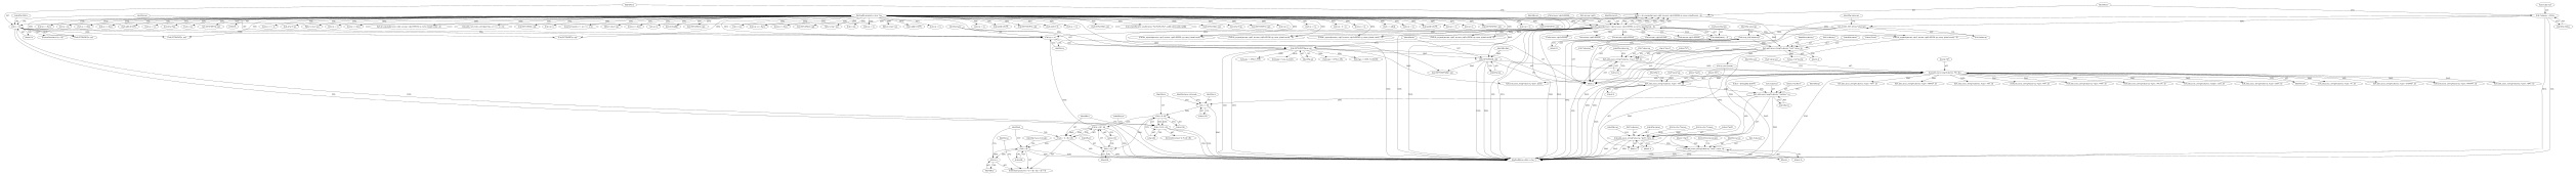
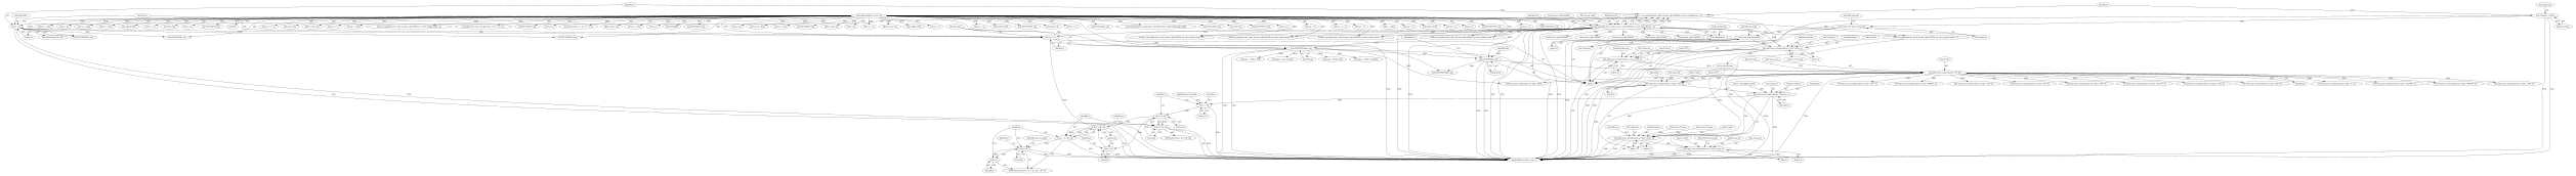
  digraph {
    fontname=Nunito
    node [fontname=Nunito]
    edge [fontname=Nunito]
    n1 [label="(Call,add_assoc_string(*subarray, \"type\", \"A6\", 1))"]
    n2 [label="(Call,add_assoc_long(*subarray, \"masklen\", n))"]
    n3 [label="(Literal,1)"]
    n4 [label="(Block,)"]
    n5 [label="(MethodReturn,static u_char *)"]
    n6 [label="(Call,n > 15)"]
    n7 [label="(Call,add_assoc_string(*subarray, \"ipv6\", name, 1))"]
    n8 [label="(Identifier,n)"]
    n9 [label="(Call,add_assoc_long(*subarray, \"ttl\", ttl))"]
    n10 [label="(Call,add_assoc_string(*subarray, \"type\", \"HINFO\", 1))"]
    n11 [label="(Call,add_assoc_string(*subarray, \"type\", \"NS\", 1))"]
    n12 [label="(Call,add_assoc_string(*subarray, \"type\", \"MX\", 1))"]
    n13 [label="(Call,add_assoc_long(*subarray, \"type\", type))"]
    n14 [label="(Call,add_assoc_string(*subarray, \"type\", \"PTR\", 1))"]
    n15 [label="(Call,add_assoc_string(*subarray, \"type\", \"AAAA\", 1))"]
    n16 [label="(Block,)"]
    n17 [label="(Call,add_assoc_string(*subarray, \"target\", name, 1))"]
    n18 [label="(Call,add_assoc_string(*subarray, \"type\", \"SOA\", 1))"]
    n19 [label="(Identifier,ttl)"]
    n20 [label="(Call,add_assoc_string(*subarray, \"type\", \"A\", 1))"]
    n21 [label="(Call,add_assoc_string(*subarray, \"type\", \"CNAME\", 1))"]
    n22 [label="(Call,add_assoc_string(*subarray, \"type\", \"NAPTR\", 1))"]
    n23 [label="(Call,add_assoc_string(*subarray, \"type\", \"SRV\", 1))"]
    n24 [label="(Call,add_assoc_string(*subarray, \"type\", \"TXT\", 1))"]
    n25 [label="(Call,add_assoc_string(*subarray, \"class\", \"IN\", 1))"]
    n26 [label="(Literal,1)"]
    n27 [label="(Call,add_assoc_string(*subarray, \"host\", name, 1))"]
    n28 [label="(Literal,1)"]
    n29 [label="(Call,(u_char*)name)"]
    n30 [label="(Call,(u_char*)name)"]
    n31 [label="(Call,array_init(*subarray))"]
    n32 [label="(Call,*subarray)"]
    n33 [label="(Call,ALLOC_INIT_ZVAL(*subarray))"]
    n34 [label="(Call,*subarray)"]
    n35 [label="(Call,*subarray = NULL)"]
    n36 [label="(Identifier,NULL)"]
    n37 [label="(Call,dn_expand(answer->qb2, answer->qb2+65536, cp, name, sizeof(name) - 2))"]
    n38 [label="(Call,sizeof(name) - 2)"]
    n39 [label="(Call,cp += n)"]
    n40 [label="(Call,n = dn_expand(answer->qb2, answer->qb2+65536, cp, name, sizeof(name) - 2))"]
    n41 [label="(Call,dn_expand(answer->qb2, answer->qb2+65536, cp, name, (sizeof name) - 2))"]
    n42 [label="(Call,answer->qb2+65536)"]
    n43 [label="(Call,dn_expand(answer->qb2, answer->qb2+65536, cp, name, (sizeof name) - 2))"]
    n44 [label="(Call,dn_expand(answer->qb2, answer->qb2+65536, cp, name, (sizeof name) - 2))"]
    n45 [label="(Call,answer->qb2+65536)"]
    n46 [label="(Call,answer->qb2+65536)"]
    n47 [label="(Call,answer->qb2+65536)"]
    n48 [label="(Call,dn_expand(answer->qb2, answer->qb2+65536, cp, name, (sizeof name) - 2))"]
    n49 [label="(Call,dn_expand(answer->qb2, answer->qb2+65536, cp, name, (sizeof name) -2))"]
    n50 [label="(Call,answer->qb2+65536)"]
    n51 [label="(Literal,2)"]
    n52 [label="(Call,GETSHORT(type, cp))"]
    n53 [label="(Identifier,n)"]
    n54 [label="(Call,n < 0)"]
    n55 [label="(Call,add_assoc_string(*subarray, \"chain\", name, 1))"]
    n56 [label="(MethodParameterIn,u_char *cp)"]
    n57 [label="(Call,GETLONG(ttl, cp))"]
    n58 [label="(Call,cp + ll + 1)"]
    n59 [label="(Call,(char*) cp)"]
    n60 [label="(Return,return cp;)"]
    n61 [label="(Call,cp += n)"]
    n62 [label="(Call,cp += dlen)"]
    n63 [label="(Call,dn_expand(answer->qb2, answer->qb2+65536, cp, name, (sizeof name) -2))"]
    n64 [label="(Call,add_next_index_stringl(entries, cp + ll + 1, n, 1))"]
    n65 [label="(Call,GETLONG(n, cp))"]
    n66 [label="(Call,cp++)"]
    n67 [label="(Call,memcpy(tp + ll , cp + ll + 1, n))"]
    n68 [label="(Return,return cp;)"]
    n69 [label="(Call,cp += dlen)"]
    n70 [label="(Call,cp++)"]
    n71 [label="(Call,(int)cp[0])"]
    n72 [label="(Call,GETLONG(n, cp))"]
    n73 [label="(Call,++cp)"]
    n74 [label="(Call,cp < p + dlen)"]
    n75 [label="(Call,cp += dlen)"]
    n76 [label="(Call,GETSHORT(n, cp))"]
    n77 [label="(Call,GETLONG(n, cp))"]
    n78 [label="(Return,return cp;)"]
    n79 [label="(Call,++cp)"]
    n80 [label="(Call,cp += n)"]
    n81 [label="(Return,return cp;)"]
    n82 [label="(Call,cp[0] & 0xFF)"]
    n83 [label="(Call,cp += n)"]
    n84 [label="(Call,cp += n)"]
    n85 [label="(Call,cp[0] & 0xFF)"]
    n86 [label="(Call,GETSHORT(s, cp))"]
    n87 [label="(Call,cp[0] != 0)"]
    n88 [label="(Call,cp += n)"]
    n89 [label="(Call,GETLONG(n, cp))"]
    n90 [label="(Call,snprintf(name, sizeof(name), \"%d.%d.%d.%d\", cp[0], cp[1], cp[2], cp[3]))"]
    n91 [label="(Call,GETLONG(n, cp))"]
    n92 [label="(Call,(char*)cp)"]
    n93 [label="(Call,GETSHORT(n, cp))"]
    n94 [label="(Call,cp++)"]
    n95 [label="(Call,GETSHORT(n, cp))"]
    n96 [label="(Call,cp += n)"]
    n97 [label="(Call,cp + ll + 1)"]
    n98 [label="(Call,cp += n)"]
    n99 [label="(Call,GETSHORT(n, cp))"]
    n100 [label="(Call,n = cp[ll])"]
    n101 [label="(Call,cp += n)"]
    n102 [label="(Call,cp[0] & 0xFF)"]
    n103 [label="(Call,cp += n)"]
    n104 [label="(Call,cp++)"]
    n105 [label="(Call,GETSHORT(dlen, cp))"]
    n106 [label="(Call,GETSHORT(n, cp))"]
    n107 [label="(Call,cp += n)"]
    n108 [label="(Call,GETSHORT(n, cp))"]
    n109 [label="(Call,cp += dlen)"]
    n110 [label="(Call,p = cp)"]
    n111 [label="(Call,cp += dlen)"]
    n112 [label="(Call,cp += dlen)"]
    n113 [label="(Call,cp[0] & 0xFF)"]
    n114 [label="(Call,cp += n)"]
    n115 [label="(Call,(char*)cp)"]
    n116 [label="(Call,++cp)"]
    n117 [label="(Call,GETSHORT(s, cp))"]
    1000105
    n119 [label="(Identifier,cp)"]
    n120 [label="(Call,type == DNS_T_PTR)"]
    n121 [label="(Call,type != type_to_fetch)"]
    n122 [label="(Identifier,cp)"]
    n123 [label="(Call,type == DNS_T_NS)"]
    n124 [label="(Call,type == DNS_T_CNAME)"]
    n125 [label="(ControlStructure,if (n < 0))"]
    n126 [label="(Literal,0)"]
    n127 [label="(Call,n % 16)"]
    n128 [label="(Literal,15)"]
    n129 [label="(Literal,1)"]
    n130 [label="(Call,n % 16 > 8)"]
    n131 [label="(Call,(n + 8) / 16)"]
    n132 [label="(Call,n + 8)"]
    n133 [label="(Literal,16)"]
    n134 [label="(ControlStructure,if (n % 16 > 8))"]
    n135 [label="(Literal,8)"]
    n136 [label="(Call,i = (n + 8) / 16)"]
    n137 [label="(Literal,16)"]
    n138 [label="(Literal,8)"]
    n139 [label="(Call,i < 8)"]
    n140 [label="(ControlStructure,for (i = (n + 8) / 16; i < 8; i++))"]
    n141 [label="(Call,i++)"]
    n142 [label="(Literal,8)"]
    n143 [label="(Identifier,i)"]
    n144 [label="(Literal,1)"]
    n145 [label="(Block,)"]
    n146 [label="(Identifier,cp)"]
    n147 [label="(Literal,\"masklen\")"]
    n148 [label="(Identifier,s)"]
    n149 [label="(Call,*subarray)"]
    n150 [label="(Identifier,i)"]
    n151 [label="(Identifier,n)"]
    n152 [label="(Identifier,name)"]
    n153 [label="(Literal,\"type\")"]
    n154 [label="(Call,sizeof(name))"]
    n155 [label="(Literal,\"IN\")"]
    n156 [label="(Call,answer->qb2+65536)"]
    n157 [label="(Identifier,have_v6_break)"]
    n158 [label="(Identifier,dlen)"]
    n159 [label="(Identifier,name)"]
    n160 [label="(Identifier,type)"]
    n161 [label="(Call,(u_char *)name)"]
    n162 [label="(Identifier,i)"]
    n163 [label="(Call,(u_char *)name)"]
    n164 [label="(Identifier,subarray)"]
    n165 [label="(Identifier,ttl)"]
    n166 [label="(Identifier,NULL)"]
    n167 [label="(Identifier,have_v6_break)"]
    n168 [label="(Call,*subarray)"]
    n169 [label="(Identifier,tp)"]
    n170 [label="(Identifier,cp)"]
    n171 [label="(Identifier,n)"]
    n172 [label="(Identifier,name)"]
    n173 [label="(Call,*subarray)"]
    n174 [label="(Literal,\"A6\")"]
    n175 [label="(Literal,\"host\")"]
    n176 [label="(Identifier,n)"]
    n177 [label="(Call,*subarray)"]
    n178 [label="(Identifier,n)"]
    n179 [label="(Literal,\"chain\")"]
    n180 [label="(Identifier,n)"]
    n181 [label="(ControlStructure,break;)"]
    n182 [label="(Identifier,n)"]
    n183 [label="(Identifier,subarray)"]
    n184 [label="(Call,*subarray)"]
    n185 [label="(Call,answer->qb2)"]
    n186 [label="(Literal,\"ttl\")"]
    n187 [label="(Identifier,raw)"]
    n188 [label="(Identifier,name)"]
    n189 [label="(Identifier,cp)"]
    n190 [label="(Call,*subarray)"]
    n191 [label="(Identifier,cp)"]
    n192 [label="(Literal,\"ipv6\")"]
    n193 [label="(Identifier,subarray)"]
    n194 [label="(Literal,\"class\")"]
    n195 [label="(Call,*subarray)"]
    n196 [label="(Identifier,subarray)"]
    n197 [label="(Call,n = ((int)cp[0]) & 0xFF)"]
    n198 [label="(Call,*subarray)"]
    n1 -> n2 [label="DDG: "]
    n1 -> n3 [label="CFG: "]
    n1 -> n4 [label="AST: "]
    n1 -> n5 [label="DDG: "]
    n2 -> n4 [label="AST: "]
    n2 -> n5 [label="DDG: "]
    n2 -> n6 [label="DDG: "]
    n2 -> n7 [label="DDG: "]
    n2 -> n8 [label="CFG: "]
    n3 -> n1 [label="AST: "]
    n6 -> n5 [label="DDG: "]
    n6 -> n127 [label="DDG: "]
    n6 -> n128 [label="CFG: "]
    n7 -> n4 [label="AST: "]
    n7 -> n5 [label="DDG: "]
    n7 -> n5 [label="DDG: "]
    n7 -> n5 [label="DDG: "]
    n7 -> n55 [label="DDG: "]
    n7 -> n129 [label="CFG: "]
    n8 -> n2 [label="AST: "]
    n9 -> n1 [label="DDG: "]
    n9 -> n5 [label="DDG: "]
    n9 -> n5 [label="DDG: "]
    n9 -> n5 [label="DDG: "]
    n9 -> n10 [label="DDG: "]
    n9 -> n11 [label="DDG: "]
    n9 -> n12 [label="DDG: "]
    n9 -> n13 [label="DDG: "]
    n9 -> n14 [label="DDG: "]
    n9 -> n15 [label="DDG: "]
    n9 -> n16 [label="AST: "]
    n9 -> n17 [label="DDG: "]
    n9 -> n18 [label="DDG: "]
    n9 -> n19 [label="CFG: "]
    n9 -> n20 [label="DDG: "]
    n9 -> n21 [label="DDG: "]
    n9 -> n22 [label="DDG: "]
    n9 -> n23 [label="DDG: "]
    n9 -> n24 [label="DDG: "]
    n19 -> n9 [label="AST: "]
    n25 -> n5 [label="DDG: "]
    n25 -> n9 [label="DDG: "]
    n25 -> n16 [label="AST: "]
    n25 -> n26 [label="CFG: "]
    n26 -> n25 [label="AST: "]
    n27 -> n5 [label="DDG: "]
    n27 -> n5 [label="DDG: "]
    n27 -> n16 [label="AST: "]
    n27 -> n25 [label="DDG: "]
    n27 -> n28 [label="CFG: "]
    n27 -> n29 [label="DDG: "]
    n27 -> n30 [label="DDG: "]
    n28 -> n27 [label="AST: "]
    n29 -> n7 [label="DDG: "]
    n31 -> n5 [label="DDG: "]
    n31 -> n16 [label="AST: "]
    n31 -> n27 [label="DDG: "]
    n31 -> n32 [label="CFG: "]
    n32 -> n31 [label="AST: "]
    n33 -> n5 [label="DDG: "]
    n33 -> n16 [label="AST: "]
    n33 -> n31 [label="DDG: "]
    n33 -> n34 [label="CFG: "]
    n34 -> n33 [label="AST: "]
    n35 -> n5 [label="DDG: "]
    n35 -> n5 [label="DDG: "]
    n35 -> n16 [label="AST: "]
    n35 -> n33 [label="DDG: "]
    n35 -> n36 [label="CFG: "]
    n36 -> n35 [label="AST: "]
    n37 -> n5 [label="DDG: "]
    n37 -> n5 [label="DDG: "]
    n37 -> n5 [label="DDG: "]
    n37 -> n5 [label="DDG: "]
    n37 -> n5 [label="DDG: "]
    n37 -> n27 [label="DDG: "]
    n37 -> n38 [label="CFG: "]
    n37 -> n39 [label="DDG: "]
    n37 -> n40 [label="AST: "]
    n37 -> n40 [label="DDG: "]
    n37 -> n40 [label="DDG: "]
    n37 -> n40 [label="DDG: "]
    n37 -> n40 [label="DDG: "]
    n37 -> n40 [label="DDG: "]
    n37 -> n41 [label="DDG: "]
    n37 -> n42 [label="DDG: "]
    n37 -> n43 [label="DDG: "]
    n37 -> n44 [label="DDG: "]
    n37 -> n45 [label="DDG: "]
    n37 -> n46 [label="DDG: "]
    n37 -> n47 [label="DDG: "]
    n37 -> n48 [label="DDG: "]
    n37 -> n49 [label="DDG: "]
    n37 -> n50 [label="DDG: "]
    n38 -> n37 [label="AST: "]
    n38 -> n37 [label="DDG: "]
    n38 -> n51 [label="CFG: "]
    n39 -> n5 [label="DDG: "]
    n39 -> n16 [label="AST: "]
    n39 -> n52 [label="DDG: "]
    n39 -> n53 [label="CFG: "]
    n40 -> n5 [label="DDG: "]
    n40 -> n16 [label="AST: "]
    n40 -> n37 [label="CFG: "]
    n40 -> n54 [label="DDG: "]
    n41 -> n55 [label="DDG: "]
    n51 -> n38 [label="AST: "]
    n52 -> n5 [label="DDG: "]
    n52 -> n5 [label="DDG: "]
    n52 -> n13 [label="DDG: "]
    n52 -> n16 [label="AST: "]
    n52 -> n57 [label="DDG: "]
    n52 -> n120 [label="DDG: "]
    n52 -> n121 [label="DDG: "]
    n52 -> n122 [label="CFG: "]
    n52 -> n123 [label="DDG: "]
    n52 -> n124 [label="DDG: "]
    n53 -> n39 [label="AST: "]
    n54 -> n5 [label="DDG: "]
    n54 -> n5 [label="DDG: "]
    n54 -> n39 [label="DDG: "]
    n54 -> n76 [label="DDG: "]
    n54 -> n95 [label="DDG: "]
    n54 -> n99 [label="DDG: "]
    n54 -> n125 [label="AST: "]
    n54 -> n126 [label="CFG: "]
    n55 -> n5 [label="DDG: "]
    n55 -> n5 [label="DDG: "]
    n55 -> n5 [label="DDG: "]
    n55 -> n144 [label="CFG: "]
    n55 -> n145 [label="AST: "]
    n56 -> n5 [label="DDG: "]
    n56 -> n37 [label="DDG: "]
    n56 -> n39 [label="DDG: "]
    n56 -> n41 [label="DDG: "]
    n56 -> n43 [label="DDG: "]
    n56 -> n44 [label="DDG: "]
    n56 -> n48 [label="DDG: "]
    n56 -> n49 [label="DDG: "]
    n56 -> n52 [label="DDG: "]
    n56 -> n57 [label="DDG: "]
    n56 -> n58 [label="DDG: "]
    n56 -> n59 [label="DDG: "]
    n56 -> n60 [label="DDG: "]
    n56 -> n61 [label="DDG: "]
    n56 -> n62 [label="DDG: "]
    n56 -> n63 [label="DDG: "]
    n56 -> n64 [label="DDG: "]
    n56 -> n65 [label="DDG: "]
    n56 -> n66 [label="DDG: "]
    n56 -> n67 [label="DDG: "]
    n56 -> n68 [label="DDG: "]
    n56 -> n69 [label="DDG: "]
    n56 -> n70 [label="DDG: "]
    n56 -> n71 [label="DDG: "]
    n56 -> n72 [label="DDG: "]
    n56 -> n73 [label="DDG: "]
    n56 -> n74 [label="DDG: "]
    n56 -> n75 [label="DDG: "]
    n56 -> n76 [label="DDG: "]
    n56 -> n77 [label="DDG: "]
    n56 -> n78 [label="DDG: "]
    n56 -> n79 [label="DDG: "]
    n56 -> n80 [label="DDG: "]
    n56 -> n81 [label="DDG: "]
    n56 -> n82 [label="DDG: "]
    n56 -> n83 [label="DDG: "]
    n56 -> n84 [label="DDG: "]
    n56 -> n85 [label="DDG: "]
    n56 -> n86 [label="DDG: "]
    n56 -> n87 [label="DDG: "]
    n56 -> n88 [label="DDG: "]
    n56 -> n89 [label="DDG: "]
    n56 -> n90 [label="DDG: "]
    n56 -> n91 [label="DDG: "]
    n56 -> n92 [label="DDG: "]
    n56 -> n93 [label="DDG: "]
    n56 -> n94 [label="DDG: "]
    n56 -> n95 [label="DDG: "]
    n56 -> n96 [label="DDG: "]
    n56 -> n97 [label="DDG: "]
    n56 -> n98 [label="DDG: "]
    n56 -> n99 [label="DDG: "]
    n56 -> n100 [label="DDG: "]
    n56 -> n101 [label="DDG: "]
    n56 -> n102 [label="DDG: "]
    n56 -> n103 [label="DDG: "]
    n56 -> n104 [label="DDG: "]
    n56 -> n105 [label="DDG: "]
    n56 -> n106 [label="DDG: "]
    n56 -> n107 [label="DDG: "]
    n56 -> n108 [label="DDG: "]
    n56 -> n109 [label="DDG: "]
    n56 -> n110 [label="DDG: "]
    n56 -> n111 [label="DDG: "]
    n56 -> n112 [label="DDG: "]
    n56 -> n113 [label="DDG: "]
    n56 -> n114 [label="DDG: "]
    n56 -> n115 [label="DDG: "]
    n56 -> n116 [label="DDG: "]
    n56 -> n117 [label="DDG: "]
    n56 -> 1000105 [label="AST: "]
    n57 -> n5 [label="DDG: "]
    n57 -> n5 [label="DDG: "]
    n57 -> n9 [label="DDG: "]
    n57 -> n16 [label="AST: "]
    n57 -> n105 [label="DDG: "]
    n57 -> n119 [label="CFG: "]
    n119 -> n57 [label="AST: "]
    n122 -> n52 [label="AST: "]
    n126 -> n54 [label="AST: "]
    n127 -> n130 [label="AST: "]
    n127 -> n130 [label="DDG: "]
    n127 -> n130 [label="DDG: "]
    n127 -> n131 [label="DDG: "]
    n127 -> n132 [label="DDG: "]
    n127 -> n133 [label="CFG: "]
    n128 -> n6 [label="AST: "]
    n129 -> n7 [label="AST: "]
    n130 -> n5 [label="DDG: "]
    n130 -> n5 [label="DDG: "]
    n130 -> n134 [label="AST: "]
    n130 -> n135 [label="CFG: "]
    n131 -> n5 [label="DDG: "]
    n131 -> n136 [label="AST: "]
    n131 -> n136 [label="DDG: "]
    n131 -> n136 [label="DDG: "]
    n131 -> n137 [label="CFG: "]
    n132 -> n5 [label="DDG: "]
    n132 -> n131 [label="AST: "]
    n132 -> n138 [label="CFG: "]
    n133 -> n127 [label="AST: "]
    n135 -> n127 [label="CFG: "]
    n135 -> n130 [label="AST: "]
    n136 -> n5 [label="DDG: "]
    n136 -> n131 [label="CFG: "]
    n136 -> n139 [label="DDG: "]
    n136 -> n140 [label="AST: "]
    n137 -> n131 [label="AST: "]
    n137 -> n132 [label="CFG: "]
    n138 -> n132 [label="AST: "]
    n139 -> n5 [label="DDG: "]
    n139 -> n5 [label="DDG: "]
    n139 -> n140 [label="AST: "]
    n139 -> n141 [label="DDG: "]
    n139 -> n142 [label="CFG: "]
    n141 -> n139 [label="DDG: "]
    n141 -> n140 [label="AST: "]
    n141 -> n143 [label="CFG: "]
    n142 -> n139 [label="AST: "]
    n143 -> n141 [label="AST: "]
    n144 -> n55 [label="AST: "]
    n146 -> n7 [label="CFG: "]
    n147 -> n2 [label="AST: "]
-   n148 -> n140 [label="CFG: "]
+   n148 -> n139 [label="CFG: "]
    n149 -> n7 [label="AST: "]
    n150 -> n130 [label="CFG: "]
    n150 -> n136 [label="AST: "]
    n151 -> n6 [label="CFG: "]
    n151 -> n127 [label="AST: "]
    n152 -> n55 [label="AST: "]
    n153 -> n1 [label="AST: "]
    n154 -> n38 [label="AST: "]
    n155 -> n25 [label="AST: "]
    n156 -> n37 [label="AST: "]
    n157 -> n139 [label="CFG: "]
    n158 -> n57 [label="DDG: "]
    n159 -> n7 [label="AST: "]
    n160 -> n39 [label="CFG: "]
    n160 -> n52 [label="AST: "]
    n161 -> n7 [label="DDG: "]
    n162 -> n136 [label="CFG: "]
    n162 -> n139 [label="AST: "]
    n162 -> n141 [label="CFG: "]
    n163 -> n7 [label="DDG: "]
    n164 -> n25 [label="CFG: "]
    n165 -> n52 [label="CFG: "]
    n165 -> n57 [label="AST: "]
    n166 -> n54 [label="CFG: "]
    n167 -> n6 [label="CFG: "]
    n168 -> n25 [label="AST: "]
    n169 -> n2 [label="CFG: "]
    n170 -> n39 [label="AST: "]
    n170 -> n54 [label="CFG: "]
    n171 -> n132 [label="AST: "]
    n172 -> n27 [label="AST: "]
    n173 -> n35 [label="AST: "]
    n174 -> n1 [label="AST: "]
    n175 -> n27 [label="AST: "]
    n176 -> n35 [label="CFG: "]
    n176 -> n40 [label="AST: "]
    n177 -> n55 [label="AST: "]
    n178 -> n1 [label="CFG: "]
    n179 -> n55 [label="AST: "]
    n180 -> n40 [label="CFG: "]
    n180 -> n54 [label="AST: "]
    n181 -> n55 [label="CFG: "]
    n182 -> n6 [label="AST: "]
    n183 -> n27 [label="CFG: "]
    n184 -> n9 [label="AST: "]
    n185 -> n37 [label="AST: "]
    n186 -> n9 [label="AST: "]
    n187 -> n9 [label="CFG: "]
    n188 -> n37 [label="AST: "]
    n189 -> n130 [label="CFG: "]
    n190 -> n27 [label="AST: "]
    n191 -> n37 [label="AST: "]
    n192 -> n7 [label="AST: "]
    n193 -> n31 [label="CFG: "]
    n194 -> n25 [label="AST: "]
    n195 -> n1 [label="AST: "]
    n196 -> n33 [label="CFG: "]
    n197 -> n2 [label="DDG: "]
    n198 -> n2 [label="AST: "]
  }
